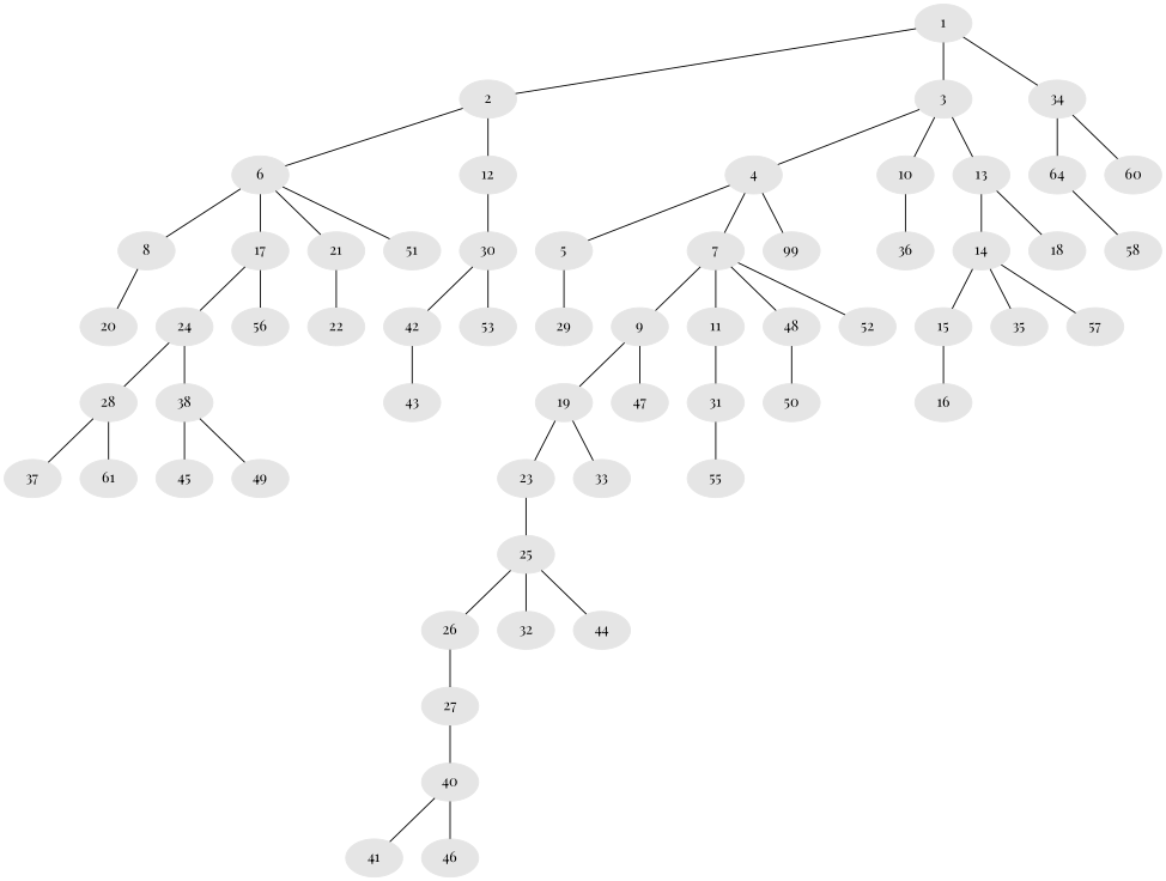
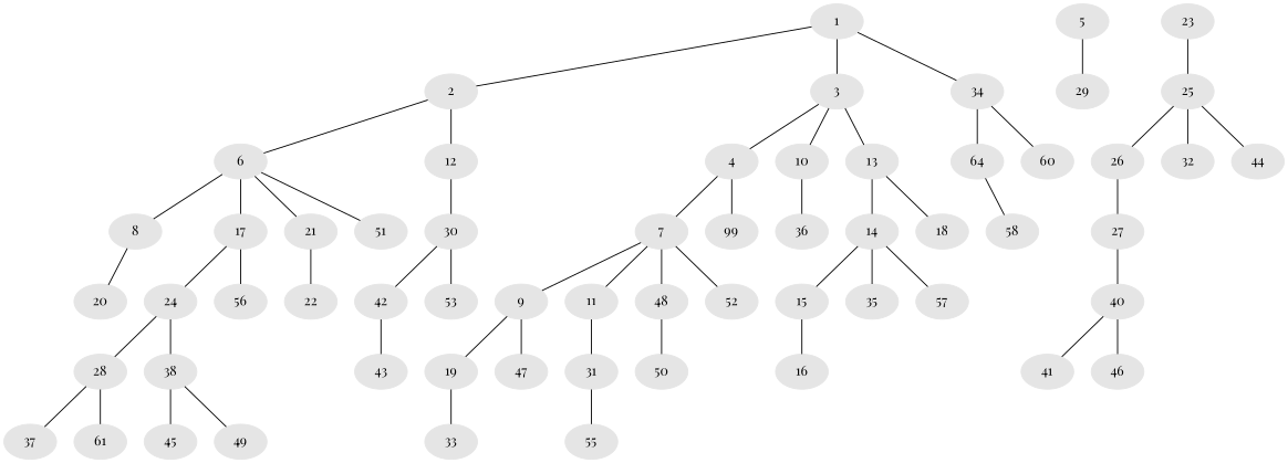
  graph {
    fontname="Playfair Display"
    node [color=gray90 fontname="Playfair Display" style=filled]
    edge [fontname="Playfair Display" weight=1.0]
    1
    2
    3
    34
    6
    12
    4
    10
    13
    n10 [label=64]
    60
    8
    17
    21
    51
    30
    5
    7
    n19 [label=99]
    36
    14
    18
    29
    9
    11
    48
    52
    20
    24
    56
    22
    19
    47
    31
    50
    23
    33
    55
    42
    53
    15
    35
    57
    16
    28
    38
    25
    26
    32
    44
    37
    61
    45
    49
    27
    40
    41
    46
    43
    58
    1 -- 2
    1 -- 3
    1 -- 34
    2 -- 6
    2 -- 12
    3 -- 4
    3 -- 10
    3 -- 13 [weight=2.0]
    34 -- n10
    34 -- 60
    6 -- 8
    6 -- 17 [weight=3.0]
    6 -- 21
    6 -- 51
    12 -- 30
-   4 -- 5
    4 -- 7
    4 -- n19
    10 -- 36 [weight=2.0]
    13 -- 14
    13 -- 18
    n10 -- 58
    8 -- 20
    17 -- 24
    17 -- 56
    21 -- 22
    30 -- 42
    30 -- 53 [weight=2.0]
    5 -- 29 [weight=2.0]
    7 -- 9
    7 -- 11
    7 -- 48
    7 -- 52
    14 -- 15
    14 -- 35
    14 -- 57 [weight=2.0]
    9 -- 19
    9 -- 47 [weight=2.0]
    11 -- 31
    48 -- 50
    24 -- 28
    24 -- 38 [weight=2.0]
-   19 -- 23
    19 -- 33
    31 -- 55
    23 -- 25 [weight=2.0]
    42 -- 43 [weight=3.0]
    15 -- 16
    28 -- 37
    28 -- 61
    38 -- 45
    38 -- 49
    25 -- 26
    25 -- 32
    25 -- 44
    26 -- 27
    27 -- 40
    40 -- 41
    40 -- 46 [weight=2.0]
  }
